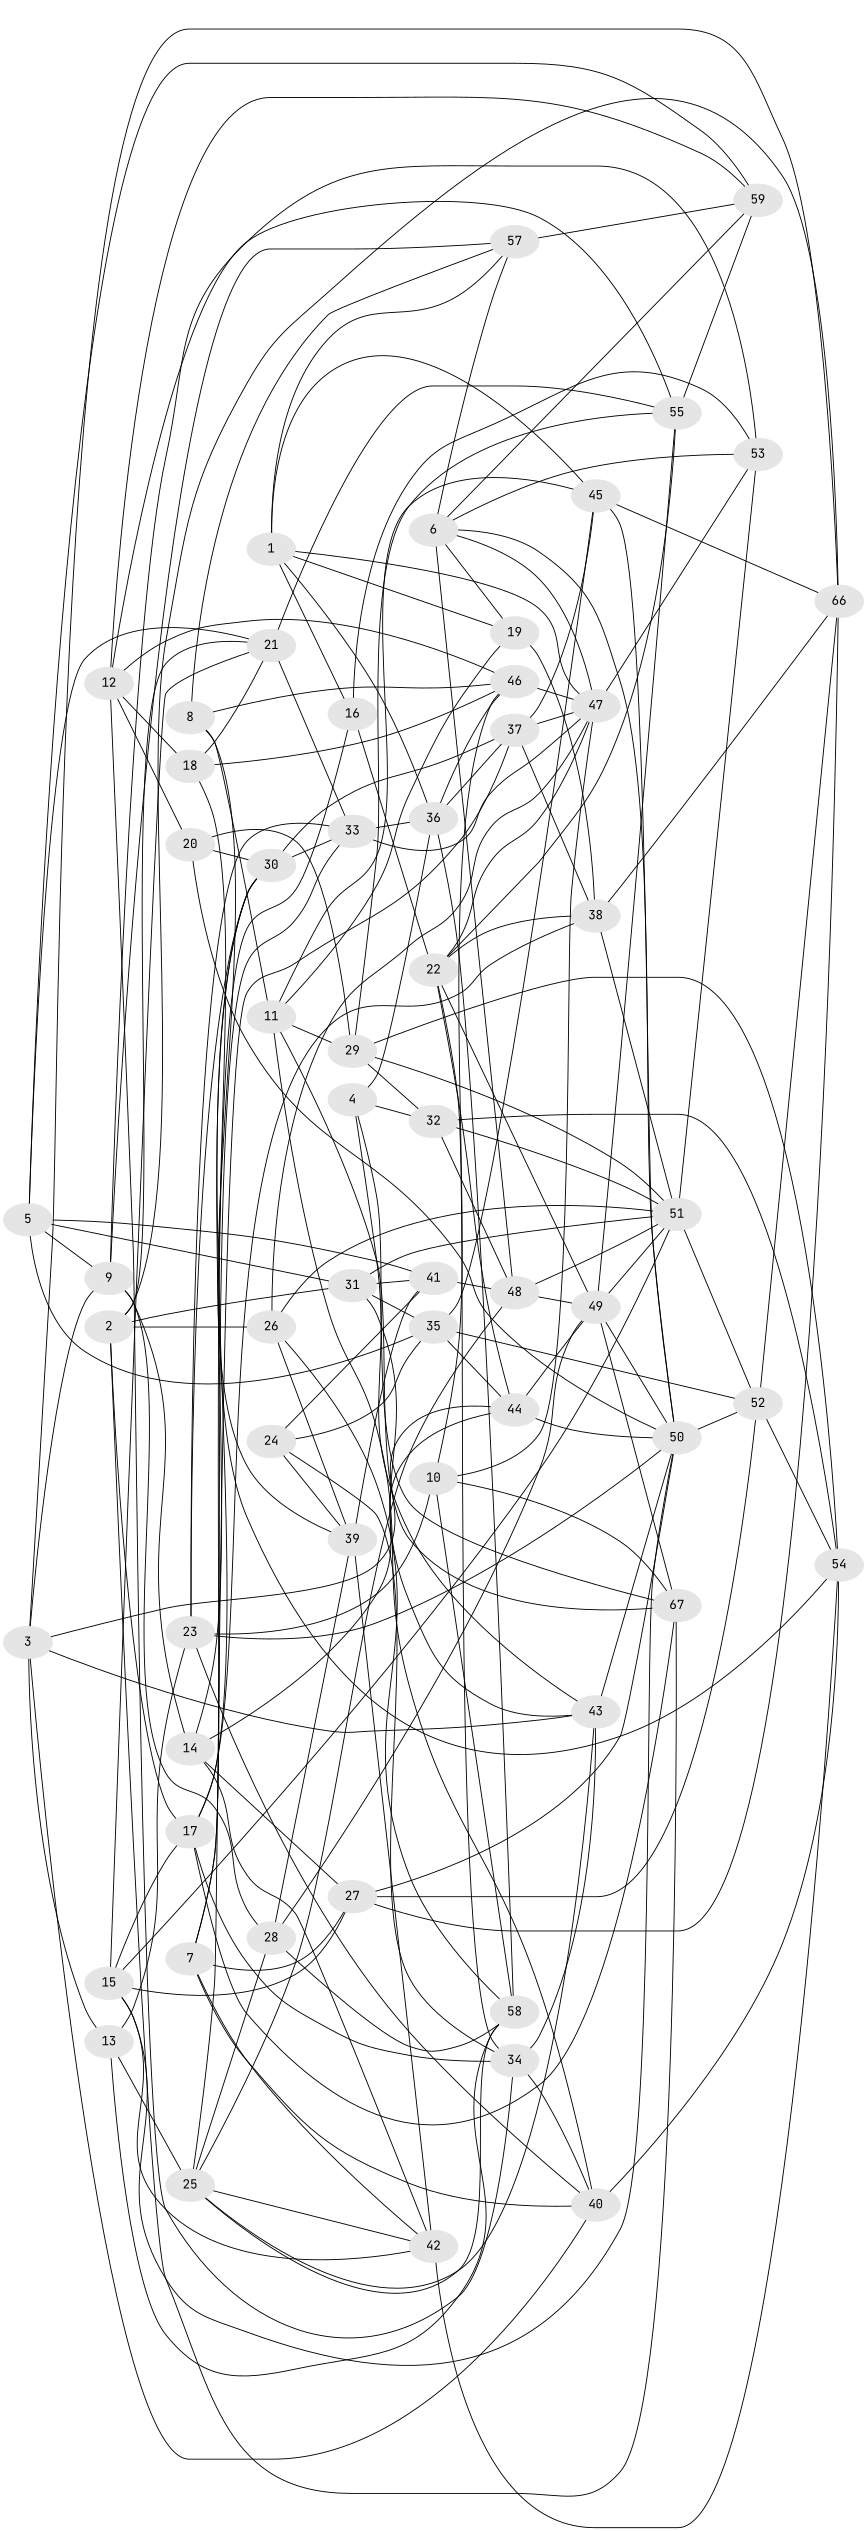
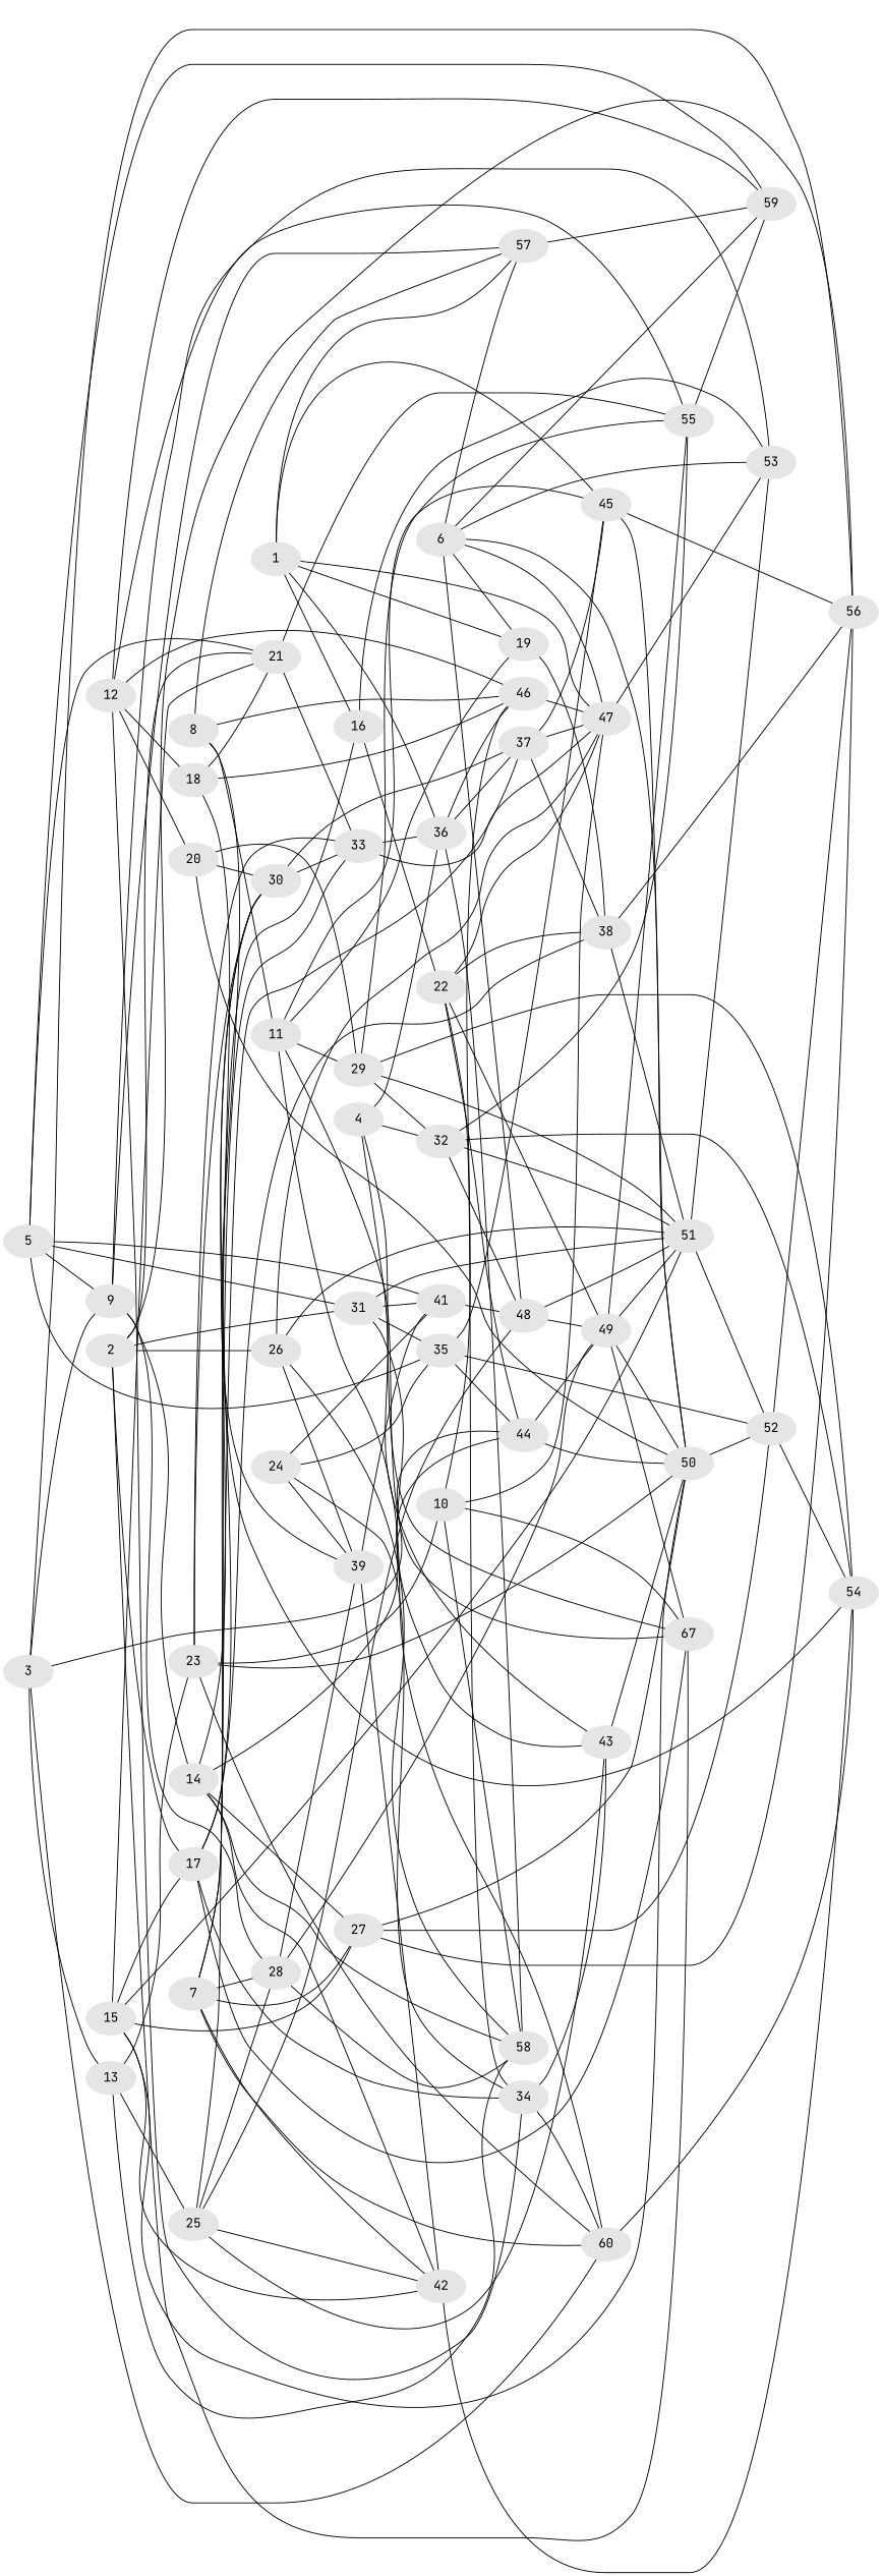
  graph {
    fontname="JetBrains Mono"
    rankdir=LR
    node [color=gray90 fontname="JetBrains Mono" style=filled]
    edge [fontname="JetBrains Mono" weight=1.0]
    1
    16
    19
    36
    45
    47
    57
    53
    22
    38
    46
    58
    37
-   56 [label=66]
+   56
    50
    59
    2
    17
    21
    26
    31
    n22 [label=67]
    34
    30
    33
    55
    39
    51
    43
    35
    41
    3
    9
    13
-   40
+   40 [label=60]
    44
    28
    14
    23
    25
    54
    49
    4
    32
    48
    5
    52
    6
    7
    27
    42
    8
    11
    29
    10
    12
    18
    20
    15
    24
    1 -- 16
    1 -- 19
    1 -- 36
    1 -- 45
    1 -- 47
    1 -- 57
    16 -- 53
    16 -- 22
    19 -- 38
    36 -- 46
    36 -- 58
    36 -- 37
    45 -- 56
    45 -- 50
    47 -- 53 [weight=2.0]
    57 -- 59 [weight=2.0]
    22 -- 47
    22 -- 38
    22 -- 34
    22 -- 44
    22 -- 49
    38 -- 56
    38 -- 51
    46 -- 47
    37 -- 45
    37 -- 47
    37 -- 38
    50 -- 52
    2 -- 56
    2 -- 17
    2 -- 21
    2 -- 26
    2 -- 31
    2 -- n22
    17 -- 38
    17 -- n22
    17 -- 34
    17 -- 30
    21 -- 33
    21 -- 55
    26 -- 47
    26 -- 58
    26 -- 39
    26 -- 51
    31 -- 51
    31 -- 43
    31 -- 35
    31 -- 41
    34 -- 43
    34 -- 40
    30 -- 37
    30 -- 33
    33 -- 36
    33 -- 47
    55 -- 59
    39 -- 41
    39 -- 42
    51 -- 53
    51 -- 52
    43 -- 50
    35 -- 45
    35 -- 44
    35 -- 52
    41 -- 48 [weight=2.0]
    3 -- 56
-   3 -- 43
    3 -- 9
    3 -- 13
    3 -- 40
    3 -- 44
    9 -- 57
    9 -- 53
    9 -- 28
    9 -- 14
    13 -- 58
    13 -- 23
    13 -- 25
    40 -- 54
    44 -- 50
    44 -- 49
    28 -- 58
    28 -- 39
    28 -- 49
-   25 -- 58
+   14 -- 58
    14 -- 30
    14 -- 44
    14 -- 27
    14 -- 42
    23 -- 50
    23 -- 30
    23 -- 33
    23 -- 40
    23 -- 10
    25 -- 37
    25 -- 43
    25 -- 28
    25 -- 48
    25 -- 42
    49 -- 50
    49 -- n22
    49 -- 55
    49 -- 51
    4 -- 36
    4 -- n22
    4 -- 43
    4 -- 32
-   22 -- 55
+   32 -- 55
    32 -- 51
    32 -- 54
    32 -- 48
    48 -- 51
    48 -- 49
    5 -- 59
    5 -- 21
    5 -- 31
    5 -- 35
    5 -- 41
    5 -- 9
    52 -- 56
    52 -- 54
    6 -- 19
    6 -- 47
    6 -- 57
    6 -- 53
    6 -- 50
    6 -- 59
    6 -- 48 [weight=2.0]
    7 -- 16
    7 -- 33
    7 -- 40
+   7 -- 28
    7 -- 27
    7 -- 42
    27 -- 56
    27 -- 50
    27 -- 52
    42 -- 54
    8 -- 57
    8 -- 46
    8 -- 39
    8 -- 11
    11 -- 19
    11 -- 45
    11 -- n22
    11 -- 40
    11 -- 29
    29 -- 55
    29 -- 51
    29 -- 54
    29 -- 32
    10 -- 47
    10 -- 46
    10 -- 58
    10 -- n22
    12 -- 46
    12 -- 59
    12 -- 34
    12 -- 55
    12 -- 18
    12 -- 20
    18 -- 46
    18 -- 21
    18 -- 54
    20 -- 50
    20 -- 30
    20 -- 29
    15 -- 50
    15 -- 17
    15 -- 21
    15 -- 51
    15 -- 27
    15 -- 42
    24 -- 34
    24 -- 39
    24 -- 35
    24 -- 41
  }
